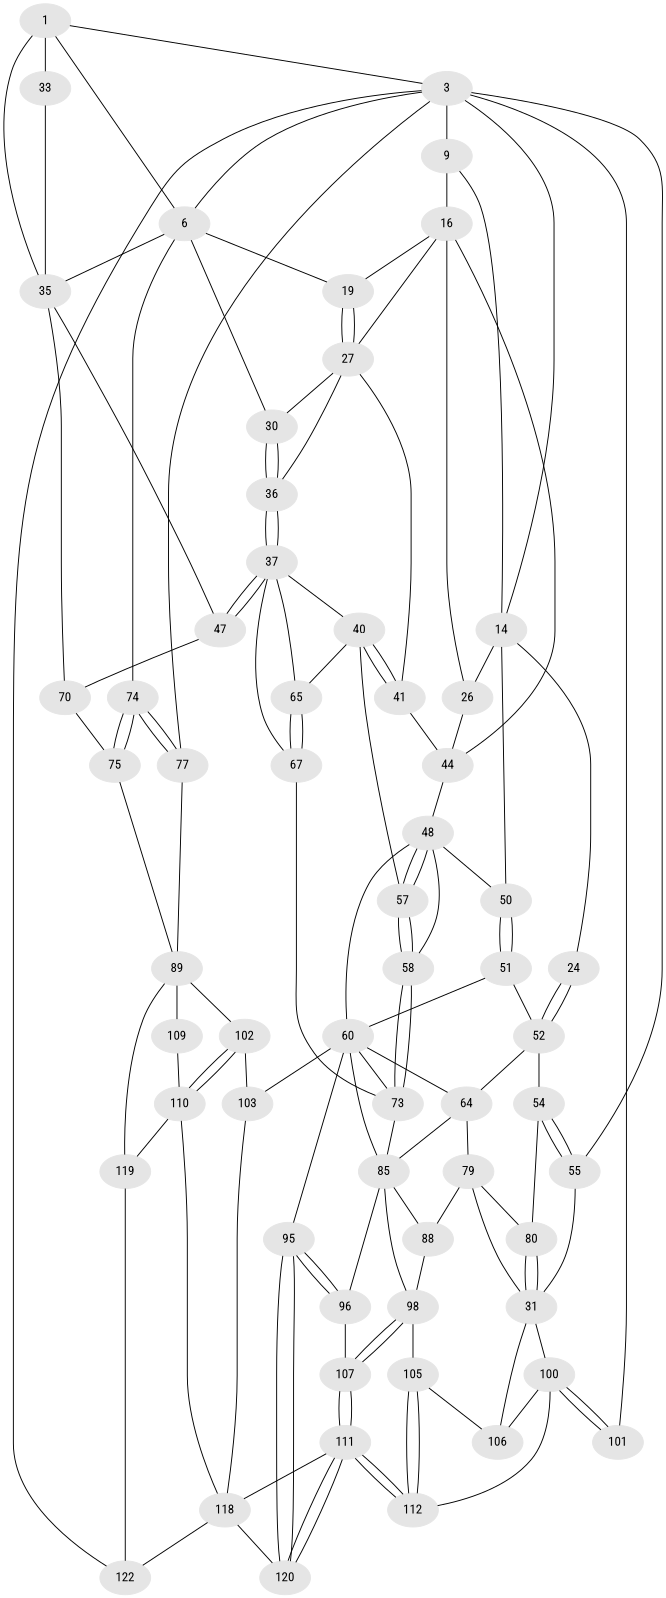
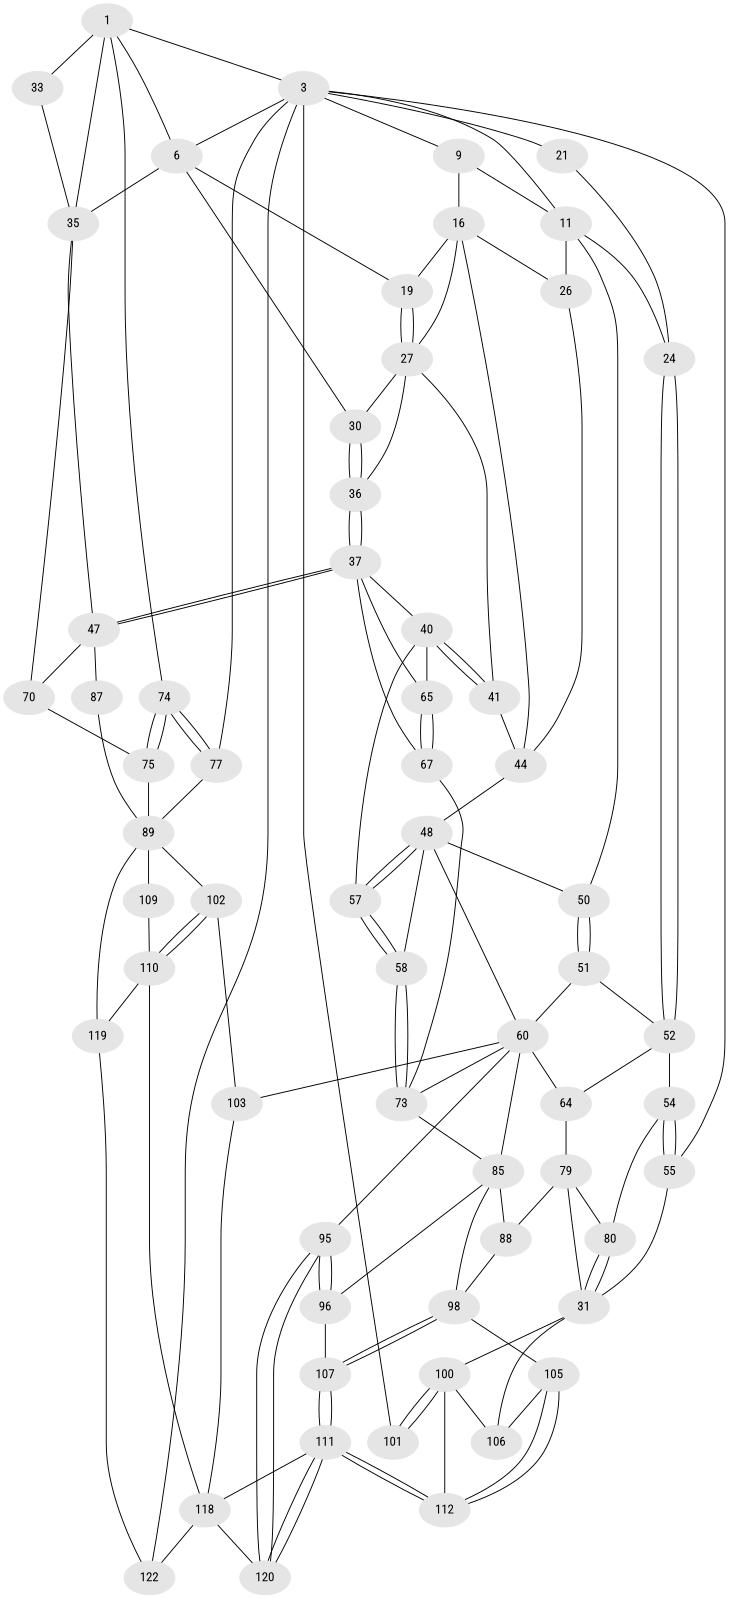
  graph {
    fontname="Roboto Condensed"
    node [color=gray90 fontname="Roboto Condensed" style=filled]
    edge [fontname="Roboto Condensed"]
    1 [super="+5+2"]
    3 [super="+76+4+11"]
    6 [super="+7+29"]
    33
    35 [super="+46"]
    74
    9 [super="+13+10"]
-   14 [super="+22"]
+   14 [super="+22" label=11]
+   21
    55
    77
    101
    122
    19
    30
    47 [super="+68"]
    70
    75
    16 [super="+17"]
    24
    26 [super="+42"]
    50
    n23 [label=31 super="+82"]
    89 [super="+90+114"]
    27 [super="+31+28"]
    36
    44 [super="+45"]
    52 [super="+53"]
    51
    41
    48 [super="+49"]
    54
    64 [super="+78"]
    37 [super="+38"]
+   87
    40 [super="+56"]
    65
    67 [super="+72"]
    57
    73 [super="+92"]
    58
    60 [super="+61+93"]
    85 [super="+97+86"]
    95
    103 [super="+108"]
    80
    79 [super="+84"]
    100 [super="+113"]
    106
    88
    96
    98 [super="+99"]
    120
    118 [super="+123"]
    102
    109
    119 [super="+121"]
    112
    107
    105
    110 [super="+117"]
    111
    1 -- 3
    1 -- 6
    1 -- 33 [weight=2]
    1 -- 35
-   6 -- 74
+   1 -- 74
    3 -- 6
    3 -- 9
    3 -- 14
+   3 -- 21 [weight=2]
    3 -- 55
    3 -- 77
    3 -- 101 [weight=2]
    3 -- 122
    6 -- 35
    6 -- 19
    6 -- 30
    33 -- 35
    35 -- 47
    35 -- 70
    74 -- 77
    74 -- 77
    74 -- 75
    74 -- 75
    9 -- 14
    9 -- 16 [weight=2]
    14 -- 24
    14 -- 26 [weight=2]
    14 -- 50
+   21 -- 24
    55 -- n23
    77 -- 89
    19 -- 27
    19 -- 27
    30 -- 36
    30 -- 36
    47 -- 70
+   47 -- 87 [weight=2]
    70 -- 75
    75 -- 89
    16 -- 19
    16 -- 26
    16 -- 27
    16 -- 44
    24 -- 52
    24 -- 52
    26 -- 44
    50 -- 51
    50 -- 51
    n23 -- 100
    n23 -- 106
    89 -- 102
    89 -- 109 [weight=2]
    89 -- 119 [weight=2]
    27 -- 30
    27 -- 36
    27 -- 41
    36 -- 37
    36 -- 37
    44 -- 48
    52 -- 54
    52 -- 64
    51 -- 52
    51 -- 60
    41 -- 44
    48 -- 50
    48 -- 57
    48 -- 57
    48 -- 58
    48 -- 60
    54 -- 55
    54 -- 55
    54 -- 80
-   64 -- 85
    64 -- 79
    37 -- 47 [weight=2]
    37 -- 47
    37 -- 40
    37 -- 65
    37 -- 67
+   87 -- 89
    40 -- 41
    40 -- 41
    40 -- 65
    40 -- 57
    65 -- 67
    65 -- 67
    67 -- 73 [weight=2]
    57 -- 58
    57 -- 58
    73 -- 85
    58 -- 73
    58 -- 73
    60 -- 64
    60 -- 73
    60 -- 85
    60 -- 95
    60 -- 103
    85 -- 88
    85 -- 96
    85 -- 98
    95 -- 96
    95 -- 96
    95 -- 120
    95 -- 120
    103 -- 118
    80 -- n23
    80 -- n23
    79 -- n23
    79 -- 80
    79 -- 88
    100 -- 101
    100 -- 101
    100 -- 106
    100 -- 112
    88 -- 98
    96 -- 107
    98 -- 107
    98 -- 107
    98 -- 105
    118 -- 122
    118 -- 120
    102 -- 103
    102 -- 110
    102 -- 110
    109 -- 110
    119 -- 122
    107 -- 111
    107 -- 111
    105 -- 106
    105 -- 112
    105 -- 112
    110 -- 118
    110 -- 119
    111 -- 120
    111 -- 120
    111 -- 118
    111 -- 112
    111 -- 112
  }
